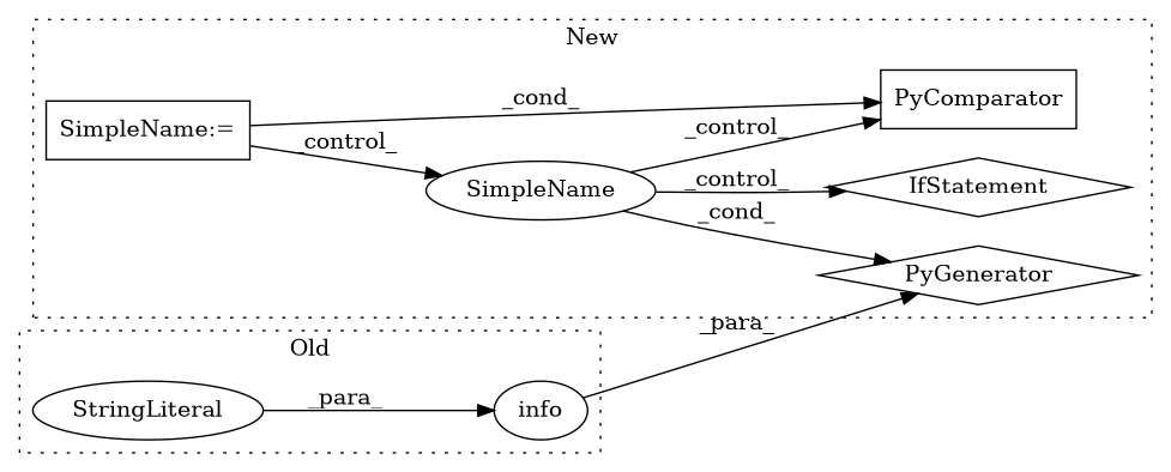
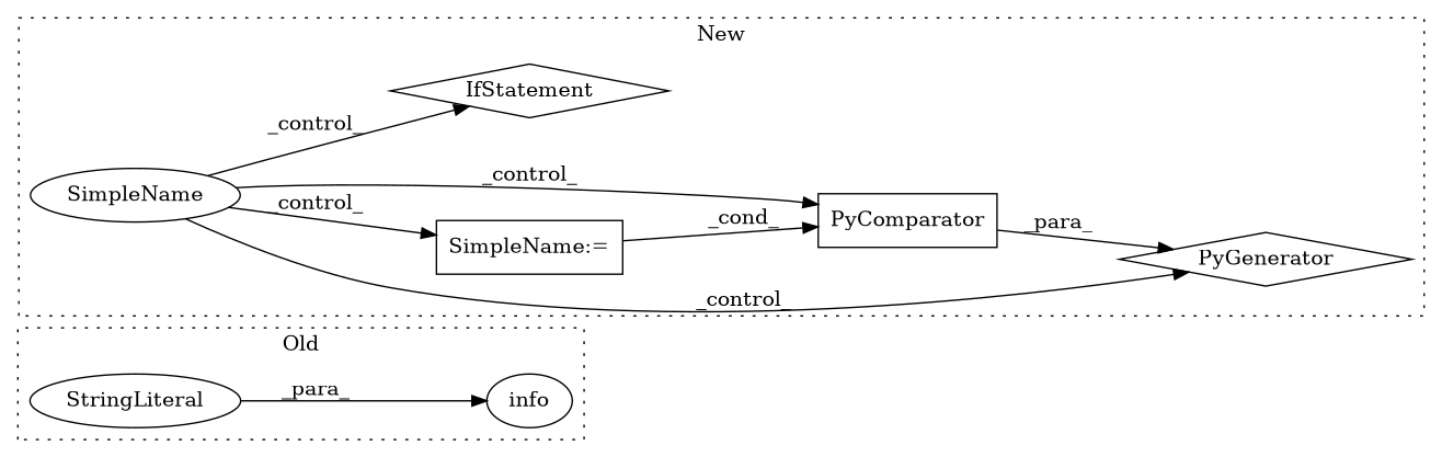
  digraph {
    rankdir=LR
    node [l=20 s=1989 shape=ellipse]
    n1 [a=32 l="5,1" label=info s="1734,1801"]
    n2 [a=45 l=62 label=StringLiteral s=1739]
    n3 [a=107 l=111 label=PyGenerator s=1904 shape=diamond]
    n4 [a=7 label="SimpleName:=" shape=box]
    n5 [a=113 label=PyComparator shape=box]
    n6 [a=42 label=SimpleName l="" s=""]
    n7 [a=25 label=IfStatement shape=diamond]
    subgraph cluster_1 {
      label=Old
      style=dotted
      n1
      n2
    }
    subgraph cluster_2 {
      label=New
      style=dotted
      n3
      n4
      n5
      n6
      n7
    }
    n2 -> n1 [label=_para_]
    n4 -> n5 [label=_cond_]
-   n1 -> n3 [label=_para_]
-   n6 -> n3 [label=_cond_]
-   n4 -> n6 [label=_control_]
+   n5 -> n3 [label=_para_]
+   n6 -> n3 [label=_control_]
+   n6 -> n4 [label=_control_]
    n6 -> n5 [label=_control_]
    n6 -> n7 [label=_control_]
  }
